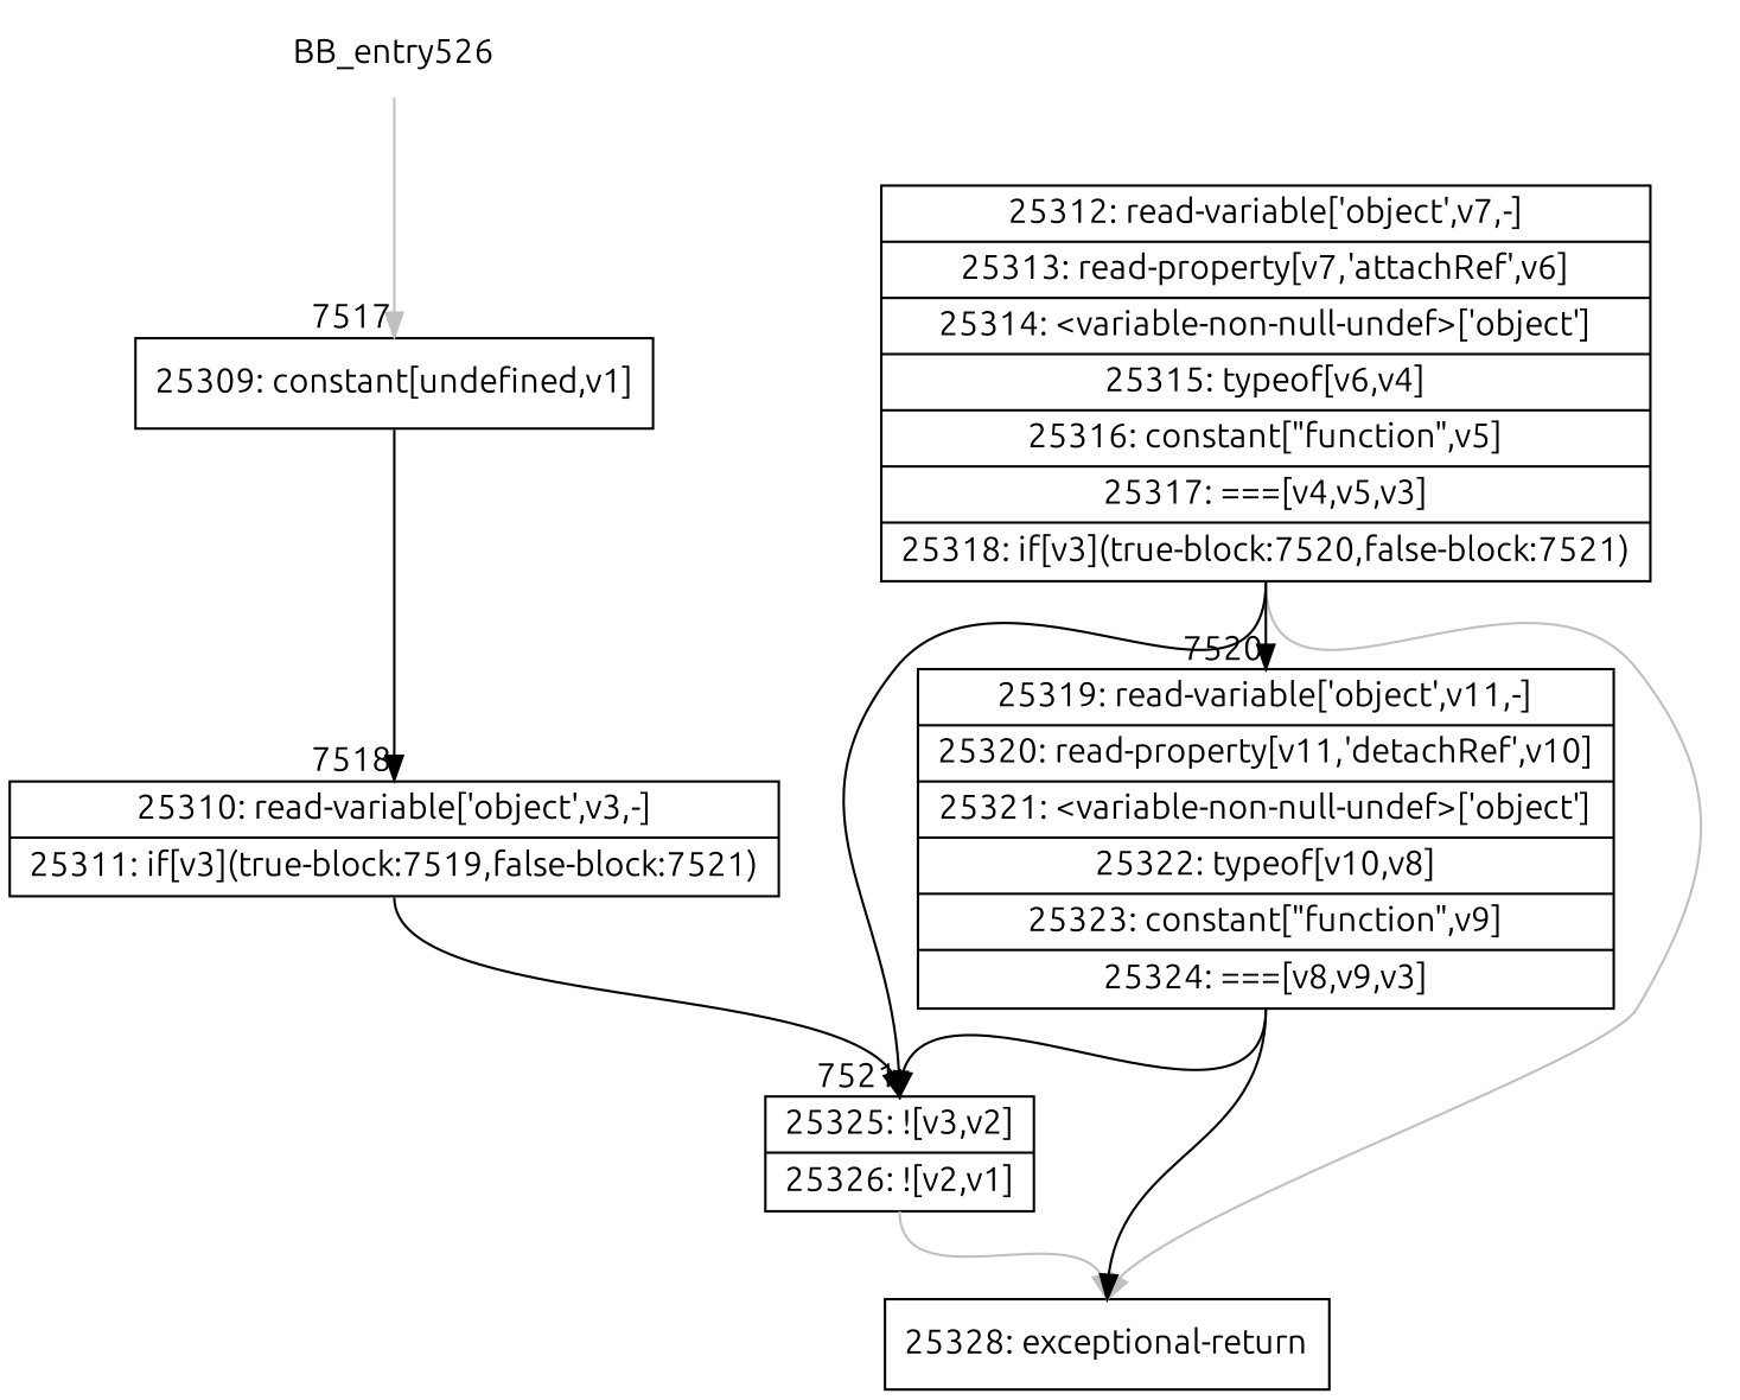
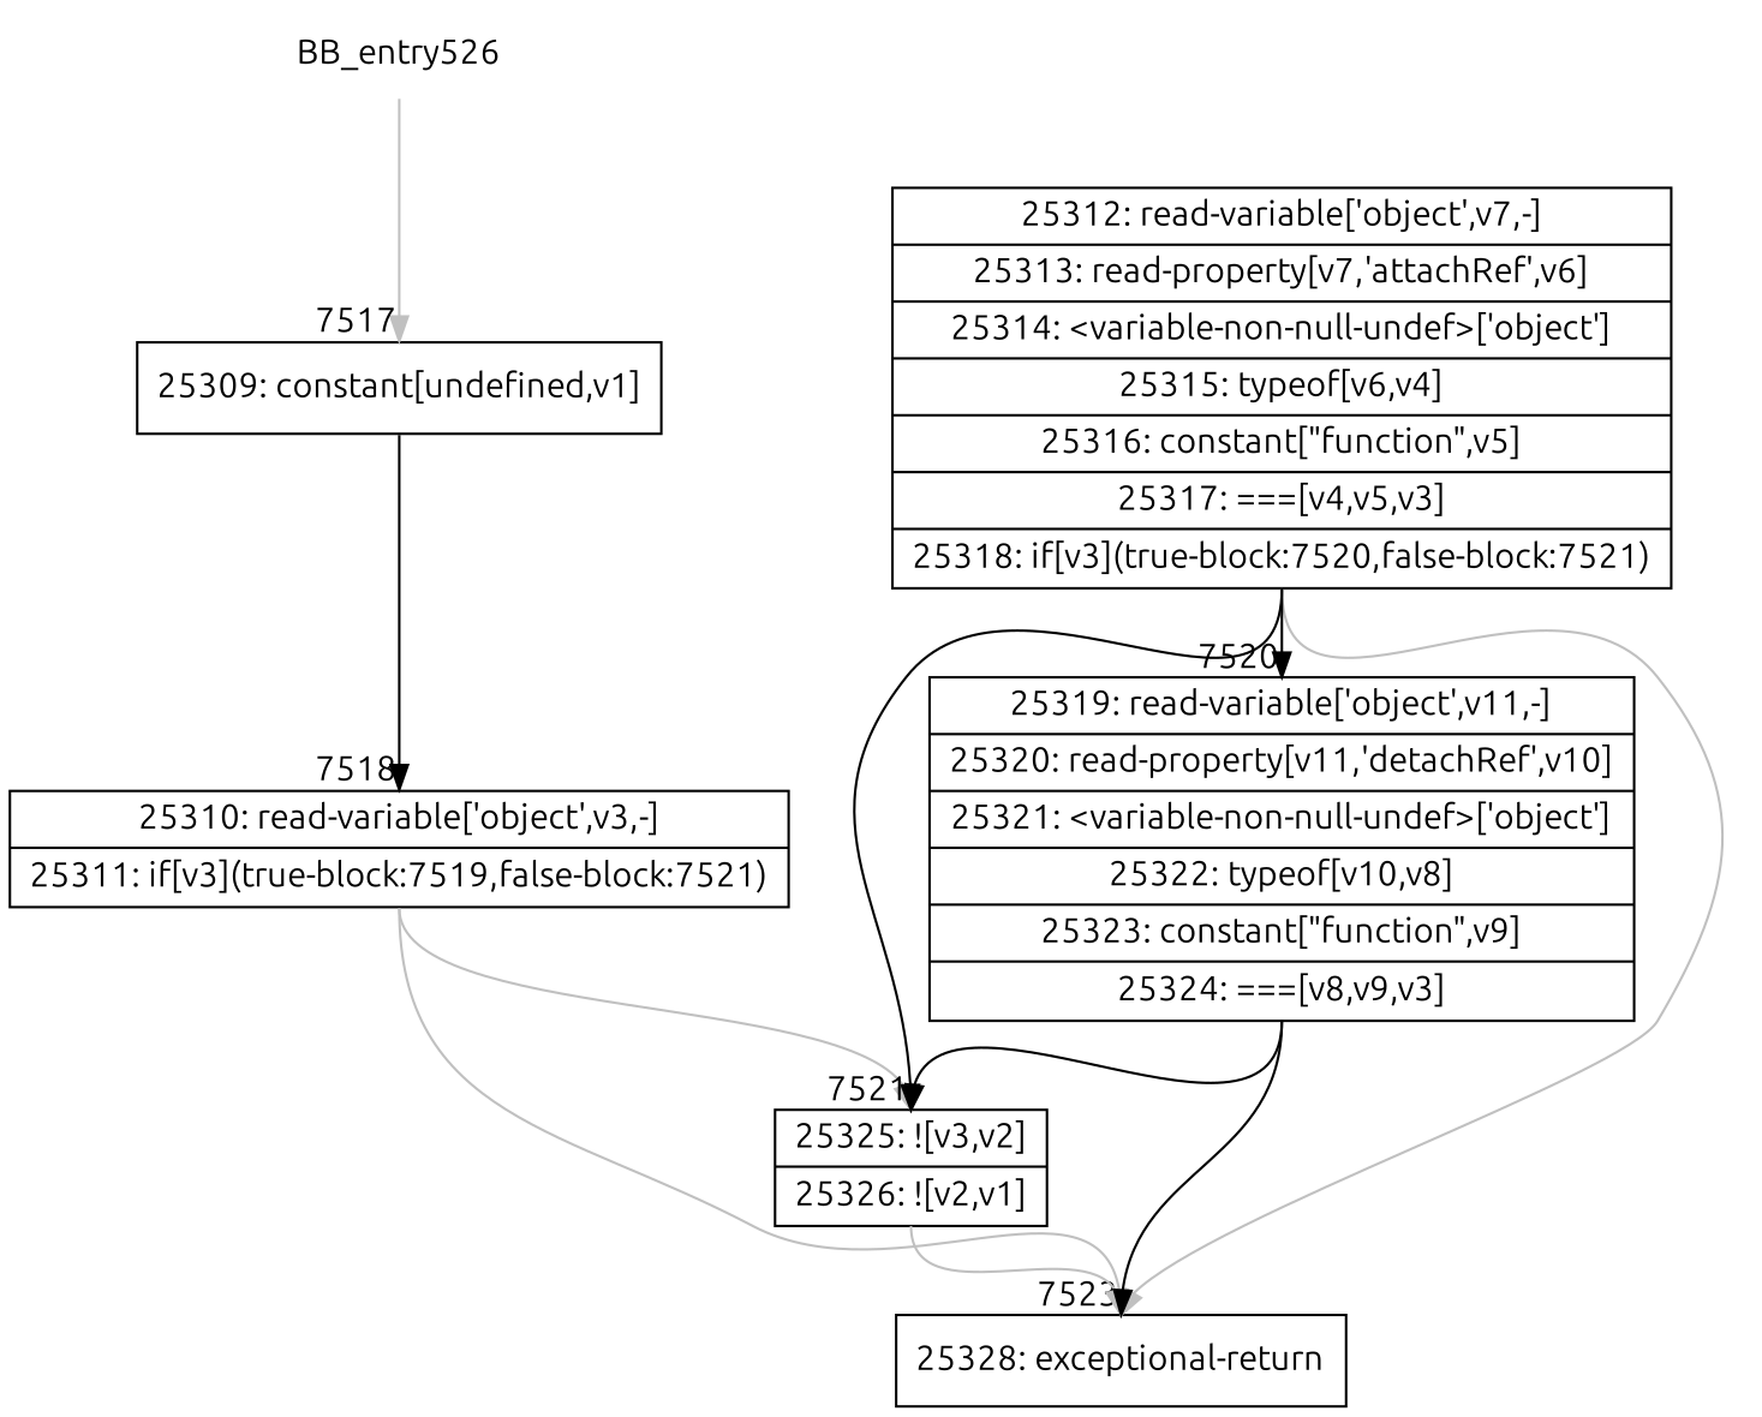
  digraph {
    fontname=Ubuntu
    rankdir=TD
    node [fontname=Ubuntu shape=record]
    edge [fontname=Ubuntu headport=n tailport=s]
    BB_entry526 [shape=none]
    n2 [label="{25309: constant[undefined,v1]}"]
    n3 [label="{25310: read-variable['object',v3,-]|25311: if[v3](true-block:7519,false-block:7521)}"]
    n4 [label="{25325: ![v3,v2]|25326: ![v2,v1]}"]
    n5 [label="{25328: exceptional-return}"]
    n6 [label="{25312: read-variable['object',v7,-]|25313: read-property[v7,'attachRef',v6]|25314: \<variable-non-null-undef\>['object']|25315: typeof[v6,v4]|25316: constant[\"function\",v5]|25317: ===[v4,v5,v3]|25318: if[v3](true-block:7520,false-block:7521)}"]
    n7 [label="{25319: read-variable['object',v11,-]|25320: read-property[v11,'detachRef',v10]|25321: \<variable-non-null-undef\>['object']|25322: typeof[v10,v8]|25323: constant[\"function\",v9]|25324: ===[v8,v9,v3]}"]
    BB_entry526 -> n2 [color=gray headlabel="    7517"]
    n2 -> n3 [headlabel="      7518"]
-   n3 -> n4 [headlabel="      7521"]
+   n3 -> n4 [headlabel="      7521" color=gray]
+   n3 -> n5 [color=gray headlabel="      7523"]
    n4 -> n5 [color=gray]
    n6 -> n4
    n6 -> n5 [color=gray]
    n6 -> n7 [headlabel="      7520"]
    n7 -> n4
    n7 -> n5 [color=black]
  }
